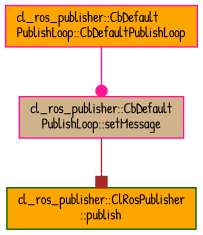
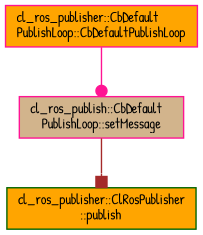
  digraph {
    rankdir=TB
    fontname="Patrick Hand"
    node [color=deeppink fillcolor=orange fontname="Patrick Hand" fontsize=10 shape=box style=filled]
    edge [fontname="Patrick Hand" fontsize=10 labelfontname=Helvetica labelfontsize=10 style=solid]
    n1 [fontcolor=black height=0.2 label="cl_ros_publisher::CbDefault\lPublishLoop::CbDefaultPublishLoop" width=0.4]
-   n2 [fillcolor=tan height=0.2 label="cl_ros_publisher::CbDefault\lPublishLoop::setMessage" width=0.4]
+   n2 [fillcolor=tan height=0.2 label="cl_ros_publish::CbDefault\lPublishLoop::setMessage" width=0.4]
    n3 [color=darkgreen height=0.2 label="cl_ros_publisher::ClRosPublisher\l::publish" width=0.4]
    n1 -> n2 [color=deeppink arrowhead=dot]
    n2 -> n3 [color=brown arrowhead=box]
  }
